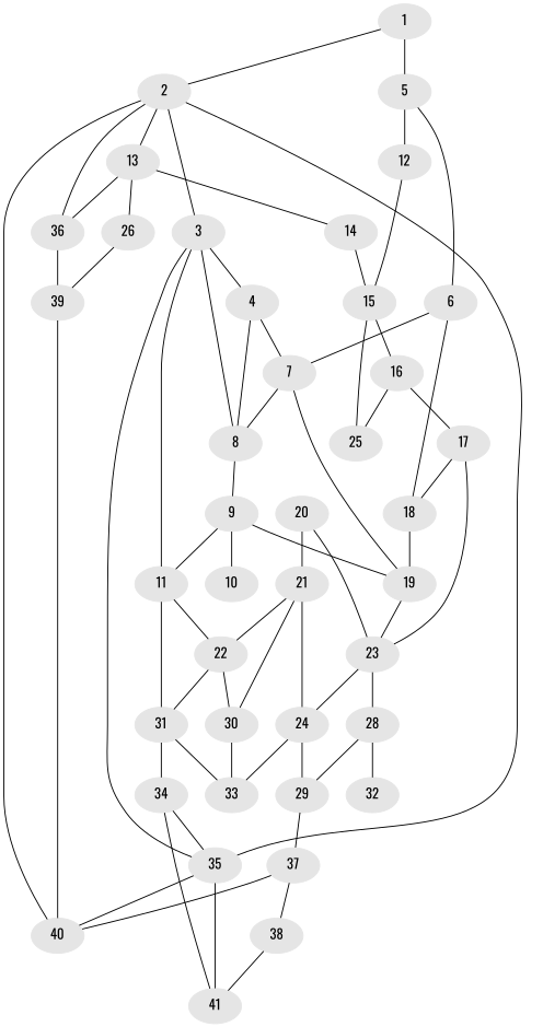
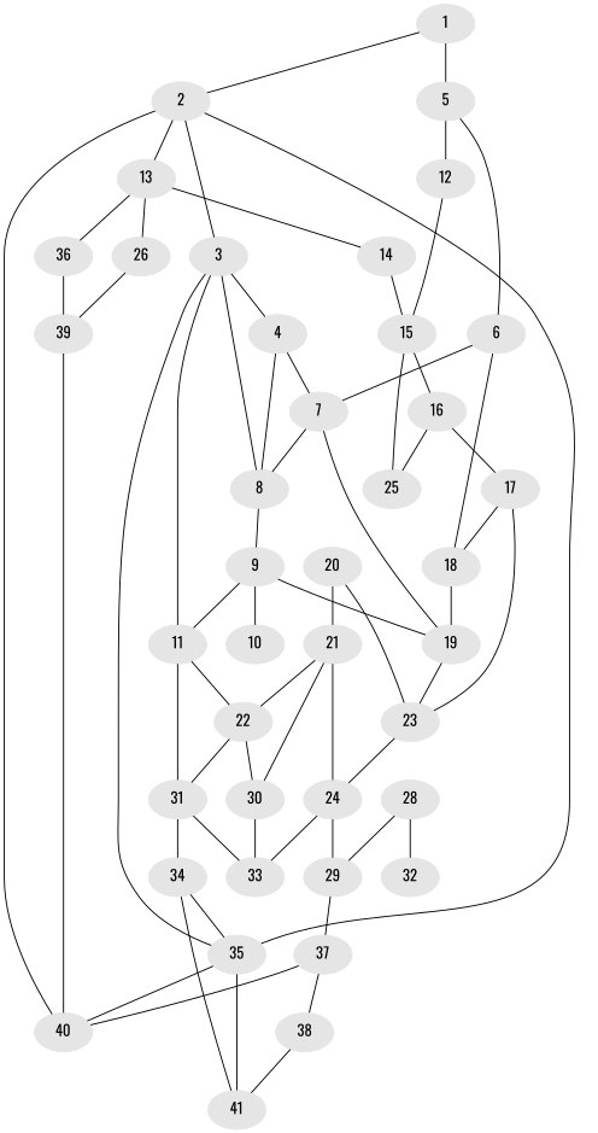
  graph {
    fontname=Oswald
    node [color=gray90 fontname=Oswald style=filled]
    edge [fontname=Oswald weight=1.0]
    1
    2
    5
    3
    13
    35
    36
    40
    6
    12
    4
    8
    11
    14
    26
    41
    39
    7
    9
    22
    31
    19
    18
    15
    23
    10
    30
    33
    34
    16
    25
    17
    24
    28
    20
    21
    29
    32
    37
    38
    1 -- 2
    1 -- 5 [weight=3.0]
    2 -- 3
    2 -- 13
    2 -- 35
-   2 -- 36
    2 -- 40
    5 -- 6
    5 -- 12 [weight=2.0]
    3 -- 35
    3 -- 4
    3 -- 8
    3 -- 11 [weight=2.0]
    13 -- 36
    13 -- 14
    13 -- 26
    35 -- 40
    35 -- 41 [weight=3.0]
    36 -- 39 [weight=2.0]
    6 -- 7
    6 -- 18
    12 -- 15 [weight=2.0]
    4 -- 8 [weight=2.0]
    4 -- 7
    8 -- 9
    11 -- 22
    11 -- 31
    14 -- 15 [weight=2.0]
    26 -- 39 [weight=2.0]
    39 -- 40 [weight=2.0]
    7 -- 8
    7 -- 19
    9 -- 11 [weight=2.0]
    9 -- 19
    9 -- 10
    22 -- 31
    22 -- 30 [weight=3.0]
    31 -- 33
    31 -- 34 [weight=2.0]
    19 -- 23
    18 -- 19 [weight=2.0]
    15 -- 16
    15 -- 25
    23 -- 24
-   23 -- 28
    30 -- 33
    34 -- 35
    34 -- 41 [weight=2.0]
    16 -- 25 [weight=2.0]
    16 -- 17
    17 -- 18
    17 -- 23
    24 -- 33
    24 -- 29 [weight=2.0]
    28 -- 29 [weight=2.0]
    28 -- 32
    20 -- 23
    20 -- 21 [weight=2.0]
    21 -- 22
    21 -- 30 [weight=2.0]
    21 -- 24
    29 -- 37 [weight=2.0]
    37 -- 40
    37 -- 38
    38 -- 41
  }
